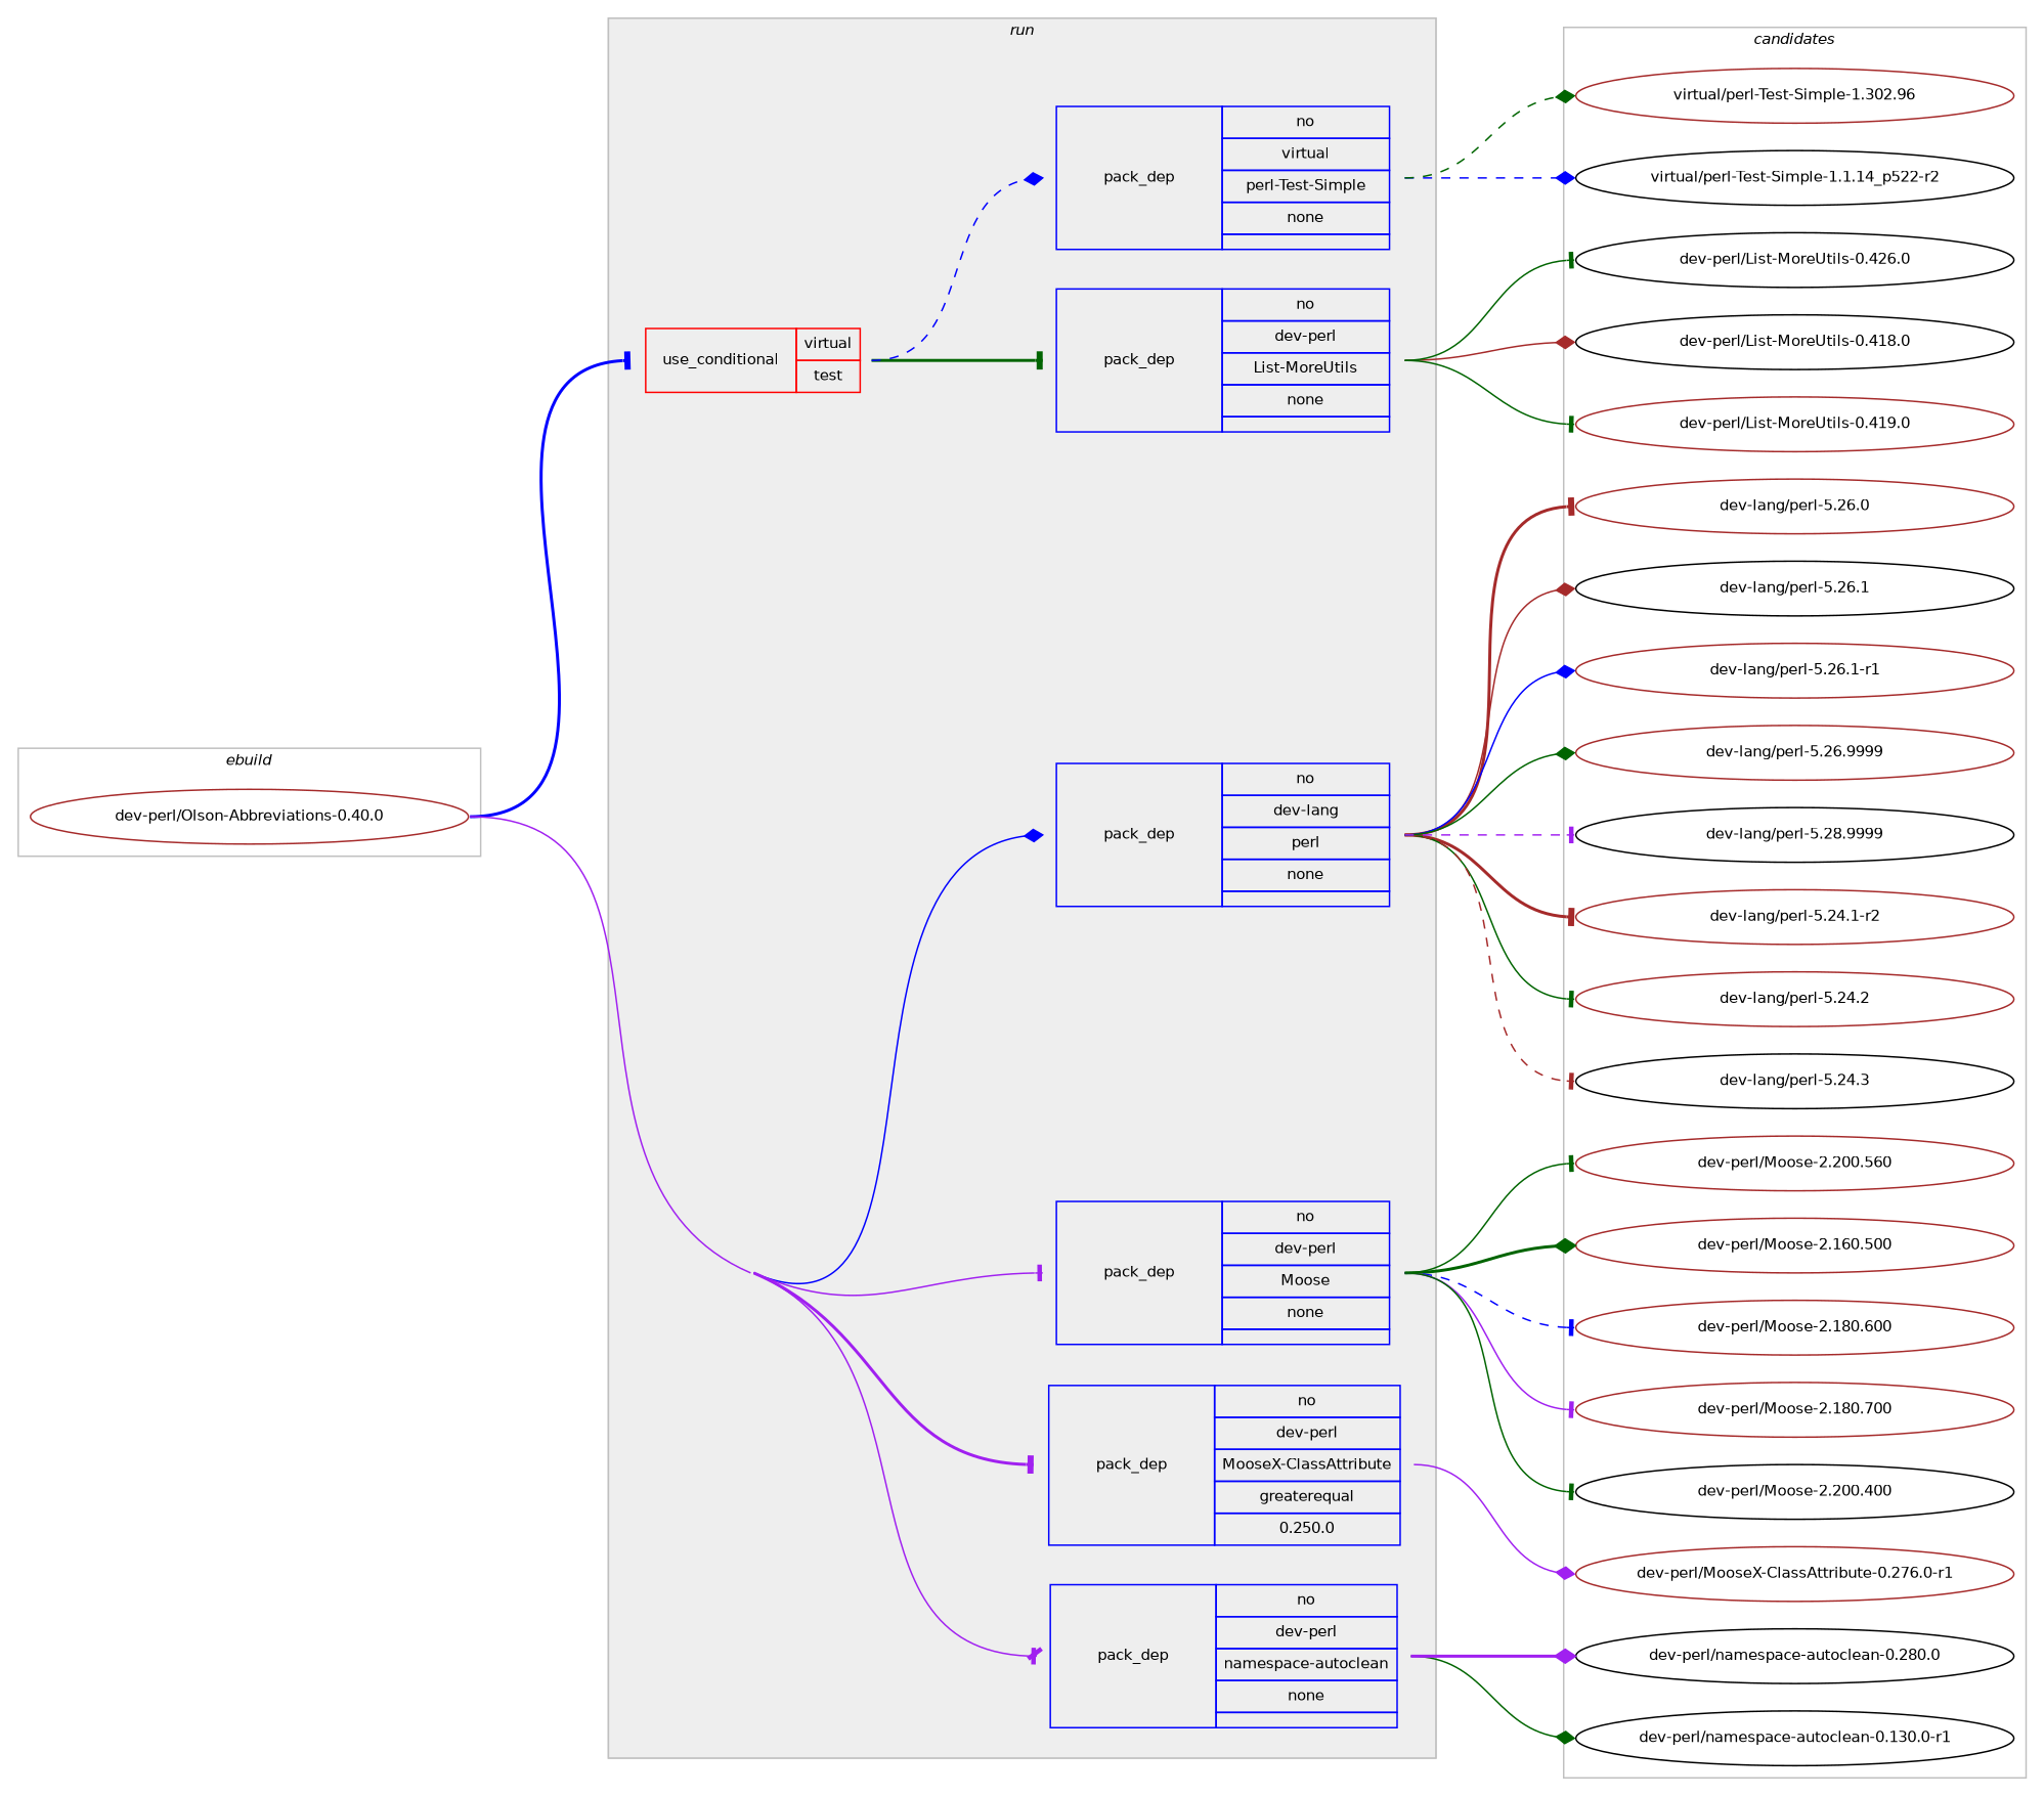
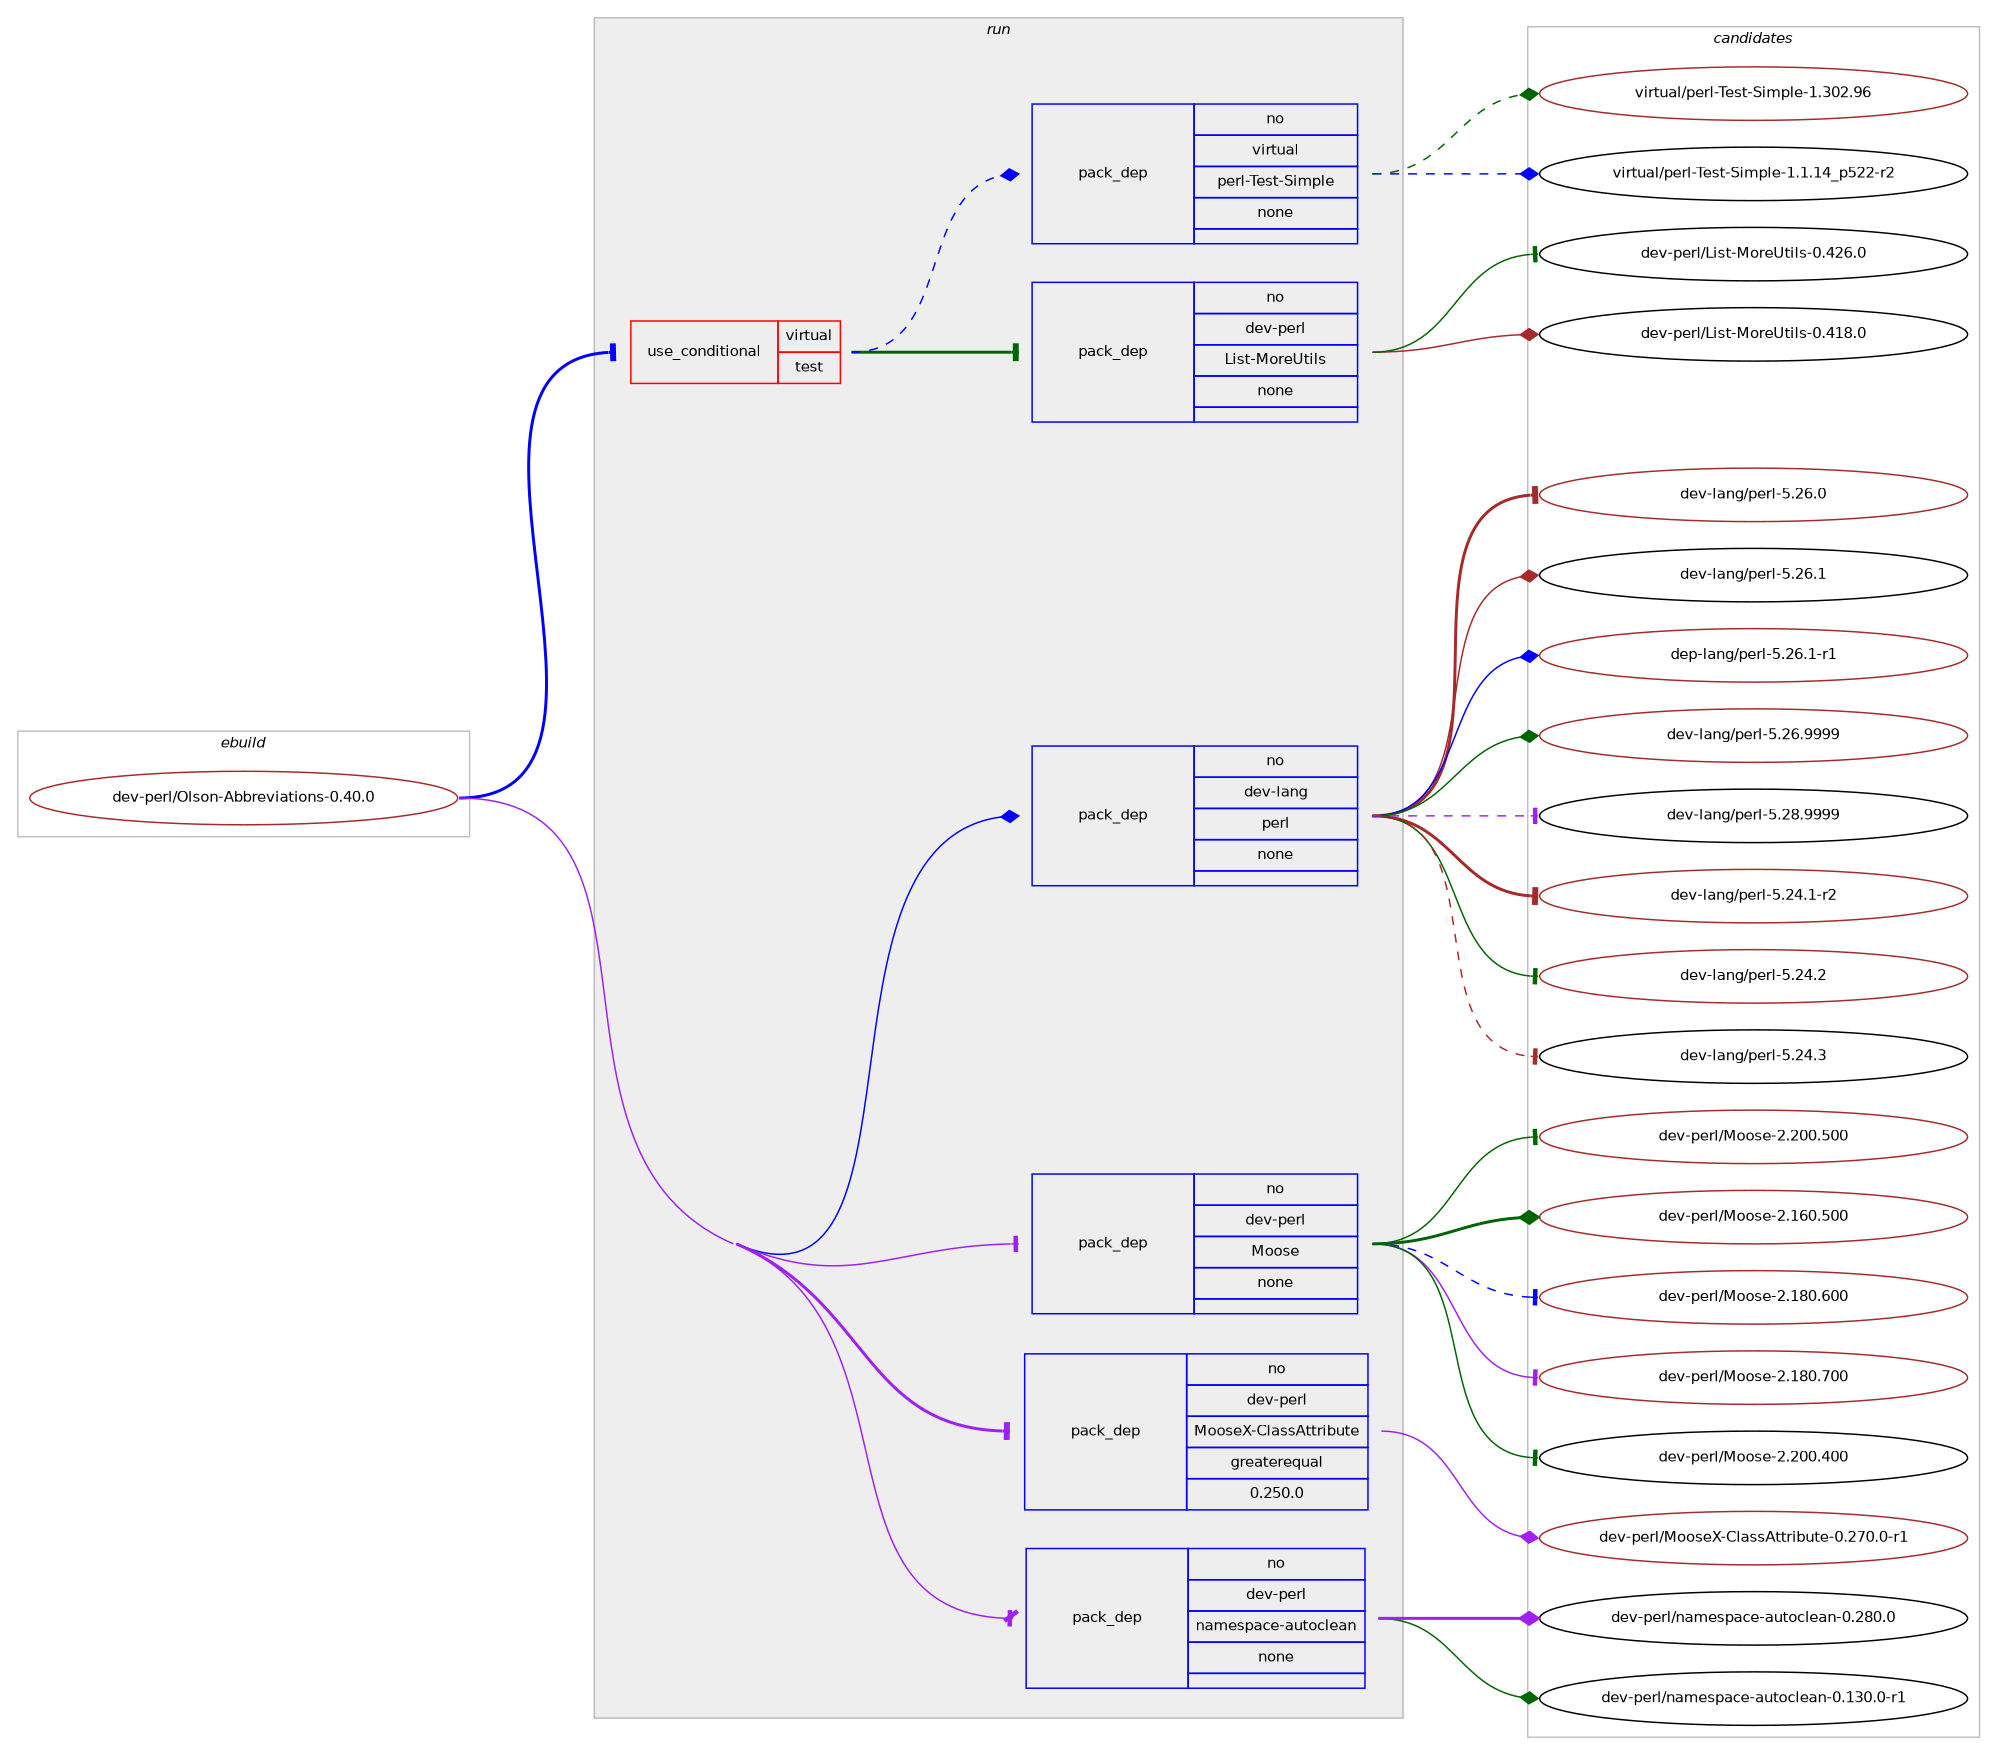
  digraph {
    compound=true
    concentrate=true
    fontname=Helvetica
    fontsize=10
    newrank=true
    rankdir=LR
    ranksep=1.5
    node [color=brown fontname=Helvetica fontsize=10]
    edge [arrowhead=tee color=darkgreen headport=w style=solid tailport=e weight=100]
    n1 [label="dev-perl/Olson-Abbreviations-0.40.0" width=4]
    n2 [color=blue label=<<TABLE BORDER="0" CELLBORDER="1" CELLSPACING="0" CELLPADDING="4" WIDTH="220"><TR><TD ROWSPAN="6" CELLPADDING="30">pack_dep</TD></TR><TR><TD WIDTH="110">no</TD></TR><TR><TD>dev-perl</TD></TR><TR><TD>List-MoreUtils</TD></TR><TR><TD>none</TD></TR><TR><TD></TD></TR></TABLE>> shape=none]
    n3 [color=blue label=<<TABLE BORDER="0" CELLBORDER="1" CELLSPACING="0" CELLPADDING="4" WIDTH="220"><TR><TD ROWSPAN="6" CELLPADDING="30">pack_dep</TD></TR><TR><TD WIDTH="110">no</TD></TR><TR><TD>virtual</TD></TR><TR><TD>perl-Test-Simple</TD></TR><TR><TD>none</TD></TR><TR><TD></TD></TR></TABLE>> shape=none]
    n4 [color=red label=<<TABLE BORDER="0" CELLBORDER="1" CELLSPACING="0" CELLPADDING="4"><TR><TD ROWSPAN="3" CELLPADDING="10">use_conditional</TD></TR><TR><TD>virtual</TD></TR><TR><TD>test</TD></TR></TABLE>> shape=none]
    n5 [color=blue label=<<TABLE BORDER="0" CELLBORDER="1" CELLSPACING="0" CELLPADDING="4" WIDTH="220"><TR><TD ROWSPAN="6" CELLPADDING="30">pack_dep</TD></TR><TR><TD WIDTH="110">no</TD></TR><TR><TD>dev-lang</TD></TR><TR><TD>perl</TD></TR><TR><TD>none</TD></TR><TR><TD></TD></TR></TABLE>> shape=none]
    n6 [color=blue label=<<TABLE BORDER="0" CELLBORDER="1" CELLSPACING="0" CELLPADDING="4" WIDTH="220"><TR><TD ROWSPAN="6" CELLPADDING="30">pack_dep</TD></TR><TR><TD WIDTH="110">no</TD></TR><TR><TD>dev-perl</TD></TR><TR><TD>Moose</TD></TR><TR><TD>none</TD></TR><TR><TD></TD></TR></TABLE>> shape=none]
    n7 [color=blue label=<<TABLE BORDER="0" CELLBORDER="1" CELLSPACING="0" CELLPADDING="4" WIDTH="220"><TR><TD ROWSPAN="6" CELLPADDING="30">pack_dep</TD></TR><TR><TD WIDTH="110">no</TD></TR><TR><TD>dev-perl</TD></TR><TR><TD>MooseX-ClassAttribute</TD></TR><TR><TD>greaterequal</TD></TR><TR><TD>0.250.0</TD></TR></TABLE>> shape=none]
    n8 [color=blue label=<<TABLE BORDER="0" CELLBORDER="1" CELLSPACING="0" CELLPADDING="4" WIDTH="220"><TR><TD ROWSPAN="6" CELLPADDING="30">pack_dep</TD></TR><TR><TD WIDTH="110">no</TD></TR><TR><TD>dev-perl</TD></TR><TR><TD>namespace-autoclean</TD></TR><TR><TD>none</TD></TR><TR><TD></TD></TR></TABLE>> shape=none]
    n9 [color=black label="dev-perl/List-MoreUtils-0.418.0" width=4]
-   n10 [label="dev-perl/List-MoreUtils-0.419.0" width=4]
    n11 [color=black label="dev-perl/List-MoreUtils-0.426.0" width=4]
    n12 [color=black label="virtual/perl-Test-Simple-1.1.14_p522-r2" width=4]
    n13 [label="virtual/perl-Test-Simple-1.302.96" width=4]
    n14 [label="dev-lang/perl-5.24.1-r2" width=4]
    n15 [label="dev-lang/perl-5.24.2" width=4]
    n16 [color=black label="dev-lang/perl-5.24.3" width=4]
    n17 [label="dev-lang/perl-5.26.0" width=4]
    n18 [color=black label="dev-lang/perl-5.26.1" width=4]
-   n19 [label="dev-lang/perl-5.26.1-r1" width=4]
+   n19 [label="dep-lang/perl-5.26.1-r1" width=4]
    n20 [label="dev-lang/perl-5.26.9999" width=4]
    n21 [color=black label="dev-lang/perl-5.28.9999" width=4]
    n22 [label="dev-perl/Moose-2.160.500" width=4]
    n23 [label="dev-perl/Moose-2.180.600" width=4]
    n24 [label="dev-perl/Moose-2.180.700" width=4]
    n25 [color=black label="dev-perl/Moose-2.200.400" width=4]
-   n26 [label="dev-perl/Moose-2.200.560" width=4]
-   n27 [label="dev-perl/MooseX-ClassAttribute-0.276.0-r1" width=4]
+   n26 [label="dev-perl/Moose-2.200.500" width=4]
+   n27 [label="dev-perl/MooseX-ClassAttribute-0.270.0-r1" width=4]
    n28 [color=black label="dev-perl/namespace-autoclean-0.130.0-r1" width=4]
    n29 [color=black label="dev-perl/namespace-autoclean-0.280.0" width=4]
    subgraph cluster_1 {
      color=gray
      label=<<i>ebuild</i>>
      rank=same
      n1
    }
    subgraph cluster_2 {
      color=gray
      label=<<i>dependencies</i>>
      subgraph cluster_3 {
        color=gray
        fillcolor="#eeeeee"
        label=<<i>compile</i>>
        style=filled
        subgraph sub_4 {
          color=gray
          fillcolor="#eeeeee"
          label=<<i>compile</i>>
          style=filled
          n4
          subgraph sub_5 {
            color=gray
            fillcolor="#eeeeee"
            label=<<i>compile</i>>
            style=filled
            n2
          }
          subgraph sub_6 {
            color=gray
            fillcolor="#eeeeee"
            label=<<i>compile</i>>
            style=filled
            n3
          }
        }
      }
      subgraph cluster_7 {
        color=gray
        fillcolor="#eeeeee"
        label=<<i>compile and run</i>>
        style=filled
        subgraph sub_8 {
          color=gray
          fillcolor="#eeeeee"
          label=<<i>compile and run</i>>
          style=filled
          n5
        }
        subgraph sub_9 {
          color=gray
          fillcolor="#eeeeee"
          label=<<i>compile and run</i>>
          style=filled
          n6
        }
        subgraph sub_10 {
          color=gray
          fillcolor="#eeeeee"
          label=<<i>compile and run</i>>
          style=filled
          n7
        }
        subgraph sub_11 {
          color=gray
          fillcolor="#eeeeee"
          label=<<i>compile and run</i>>
          style=filled
          n8
        }
      }
      subgraph cluster_12 {
        color=gray
        fillcolor="#eeeeee"
        label=<<i>run</i>>
        style=filled
      }
    }
    subgraph cluster_13 {
      color=gray
      label=<<i>candidates</i>>
      rank=same
      subgraph sub_14 {
        color=black
        label=<<i>candidates</i>>
        nodesep=1
        rank=same
        n9
-       n10
        n11
      }
      subgraph sub_15 {
        color=black
        label=<<i>candidates</i>>
        nodesep=1
        rank=same
        n12
        n13
      }
      subgraph sub_16 {
        color=black
        label=<<i>candidates</i>>
        nodesep=1
        rank=same
        n14
        n15
        n16
        n17
        n18
        n19
        n20
        n21
      }
      subgraph sub_17 {
        color=black
        label=<<i>candidates</i>>
        nodesep=1
        rank=same
        n22
        n23
        n24
        n25
        n26
      }
      subgraph sub_18 {
        color=black
        label=<<i>candidates</i>>
        nodesep=1
        rank=same
        n27
      }
      subgraph sub_19 {
        color=black
        label=<<i>candidates</i>>
        nodesep=1
        rank=same
        n28
        n29
      }
    }
    n1 -> n4 [color=blue style=bold weight=20]
    n1 -> n5 [arrowhead=diamond color=blue weight=20]
    n1 -> n6 [color=purple weight=20]
    n1 -> n7 [color=purple style=bold weight=20]
    n1 -> n8 [color=purple weight=20]
    n2 -> n9 [arrowhead=diamond color=brown]
-   n2 -> n10
    n2 -> n11
    n3 -> n12 [arrowhead=diamond color=blue style=dashed]
    n3 -> n13 [arrowhead=diamond style=dashed]
    n4 -> n2 [style=bold weight=20]
    n4 -> n3 [arrowhead=diamond color=blue style=dashed weight=20]
    n5 -> n14 [color=brown style=bold]
    n5 -> n15
    n5 -> n16 [color=brown style=dashed]
    n5 -> n17 [color=brown style=bold]
    n5 -> n18 [arrowhead=diamond color=brown]
    n5 -> n19 [arrowhead=diamond color=blue]
    n5 -> n20 [arrowhead=diamond]
    n5 -> n21 [color=purple style=dashed]
    n6 -> n22 [arrowhead=diamond style=bold]
    n6 -> n23 [color=blue style=dashed]
    n6 -> n24 [color=purple]
    n6 -> n25
    n6 -> n26
    n7 -> n27 [arrowhead=diamond color=purple]
    n8 -> n28 [arrowhead=diamond]
    n8 -> n29 [arrowhead=diamond color=purple style=bold]
  }
